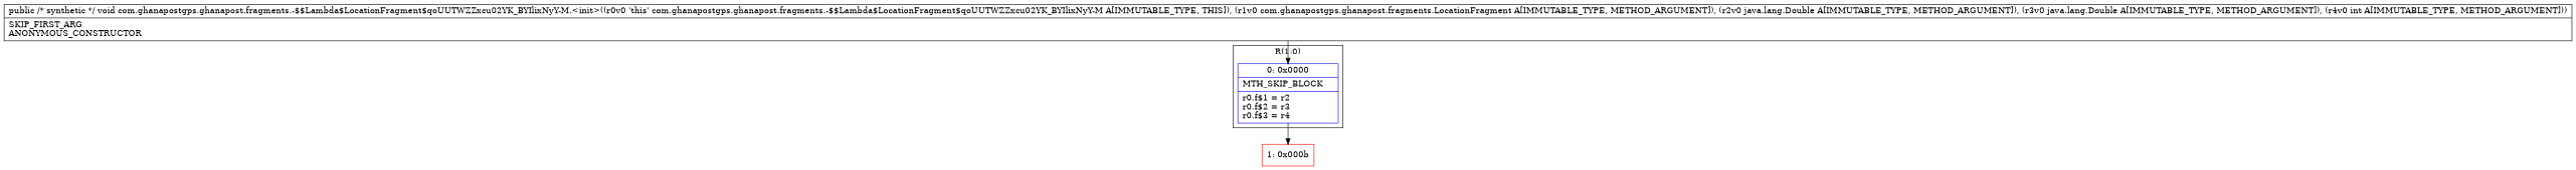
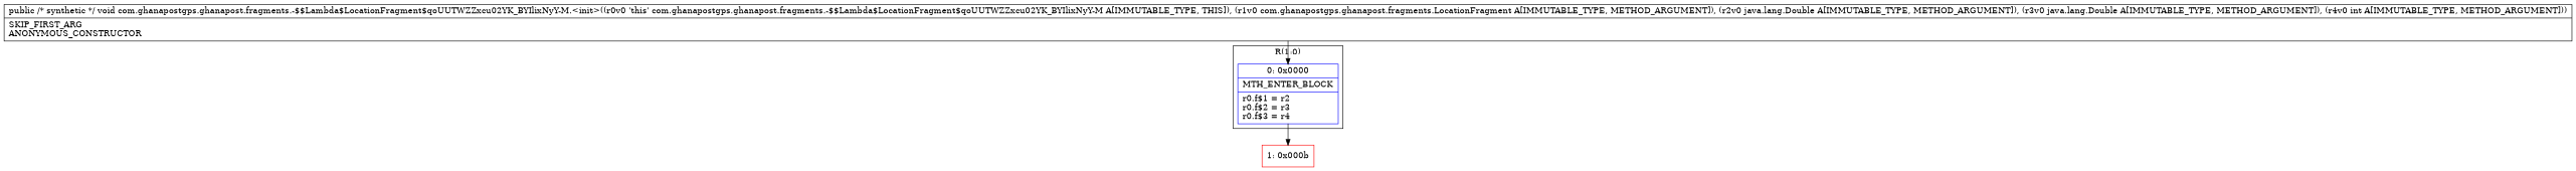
  digraph {
    node [shape=record]
-   n1 [color=blue label="{0\:\ 0x0000|MTH_SKIP_BLOCK\l|r0.f$1 = r2\lr0.f$2 = r3\lr0.f$3 = r4\l}"]
+   n1 [color=blue label="{0\:\ 0x0000|MTH_ENTER_BLOCK\l|r0.f$1 = r2\lr0.f$2 = r3\lr0.f$3 = r4\l}"]
    n2 [color=red label="{1\:\ 0x000b}"]
    n3 [label="{public \/* synthetic *\/ void com.ghanapostgps.ghanapost.fragments.\-$$Lambda$LocationFragment$qoUUTWZZxcu02YK_BYIlixNyY\-M.\<init\>((r0v0 'this' com.ghanapostgps.ghanapost.fragments.\-$$Lambda$LocationFragment$qoUUTWZZxcu02YK_BYIlixNyY\-M A[IMMUTABLE_TYPE, THIS]), (r1v0 com.ghanapostgps.ghanapost.fragments.LocationFragment A[IMMUTABLE_TYPE, METHOD_ARGUMENT]), (r2v0 java.lang.Double A[IMMUTABLE_TYPE, METHOD_ARGUMENT]), (r3v0 java.lang.Double A[IMMUTABLE_TYPE, METHOD_ARGUMENT]), (r4v0 int A[IMMUTABLE_TYPE, METHOD_ARGUMENT]))  | SKIP_FIRST_ARG\lANONYMOUS_CONSTRUCTOR\l}"]
    subgraph cluster_1 {
      label="R(1:0)"
      n1
    }
    n1 -> n2
    n3 -> n1
  }
